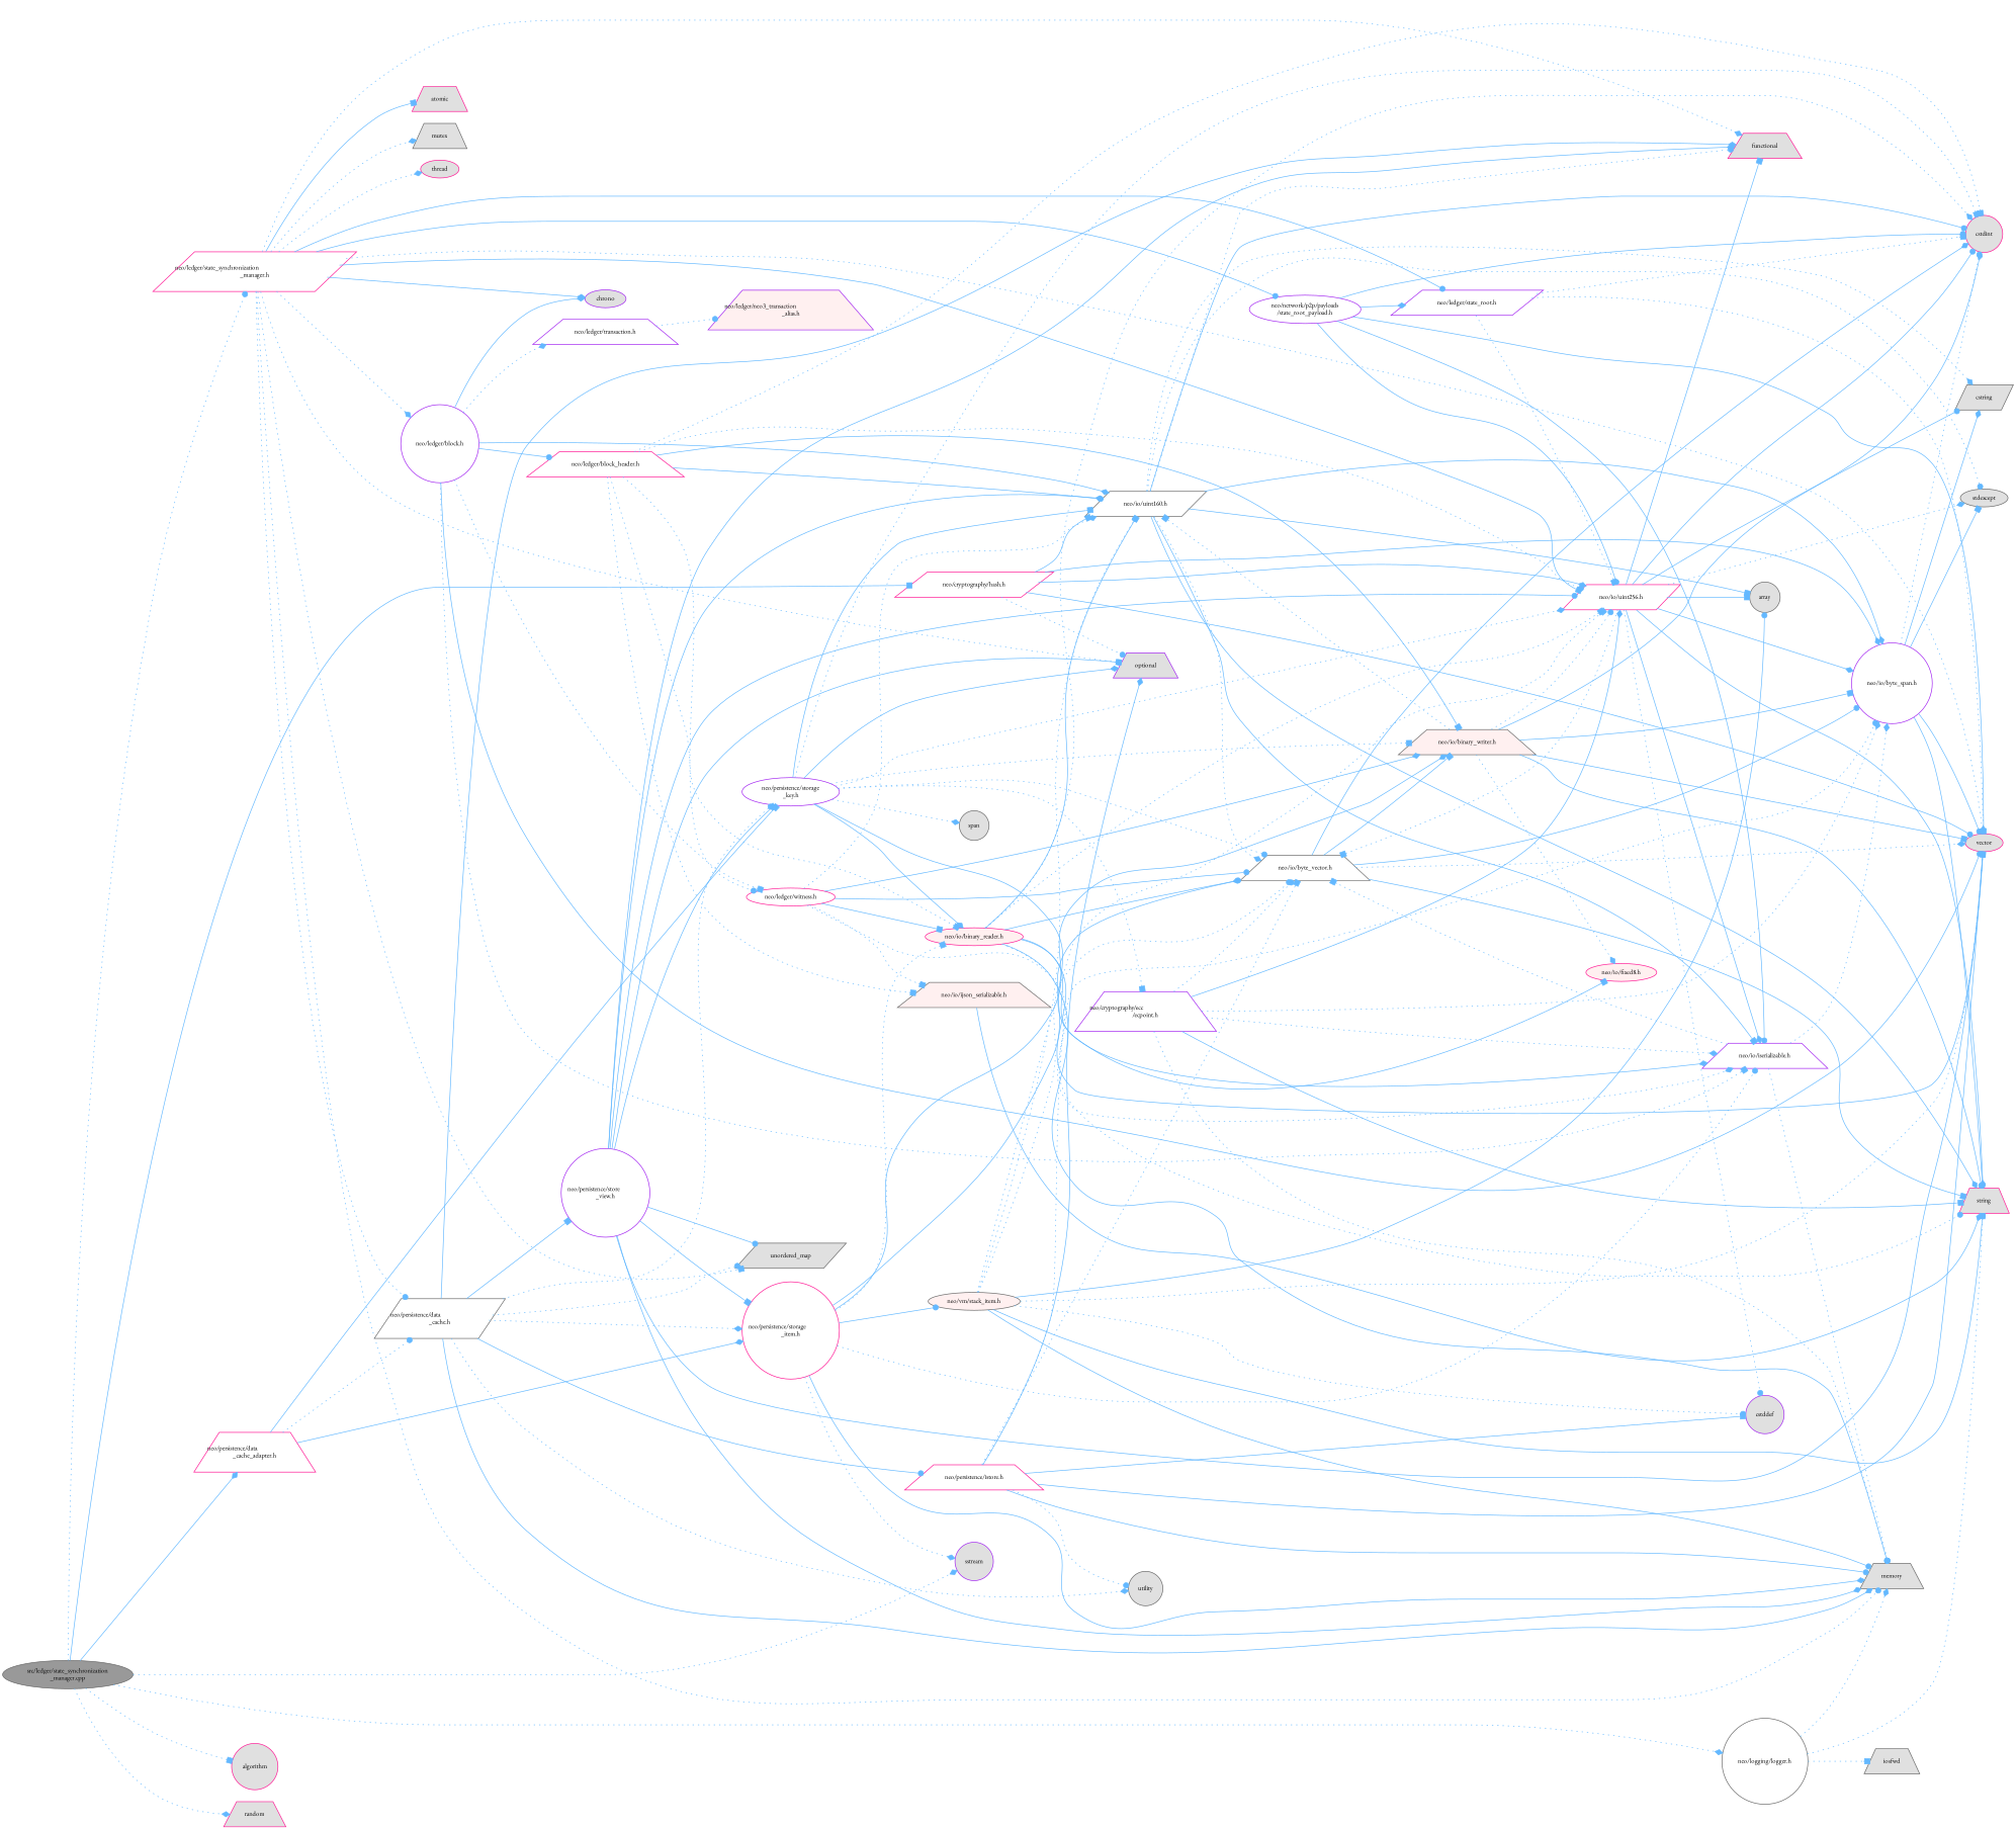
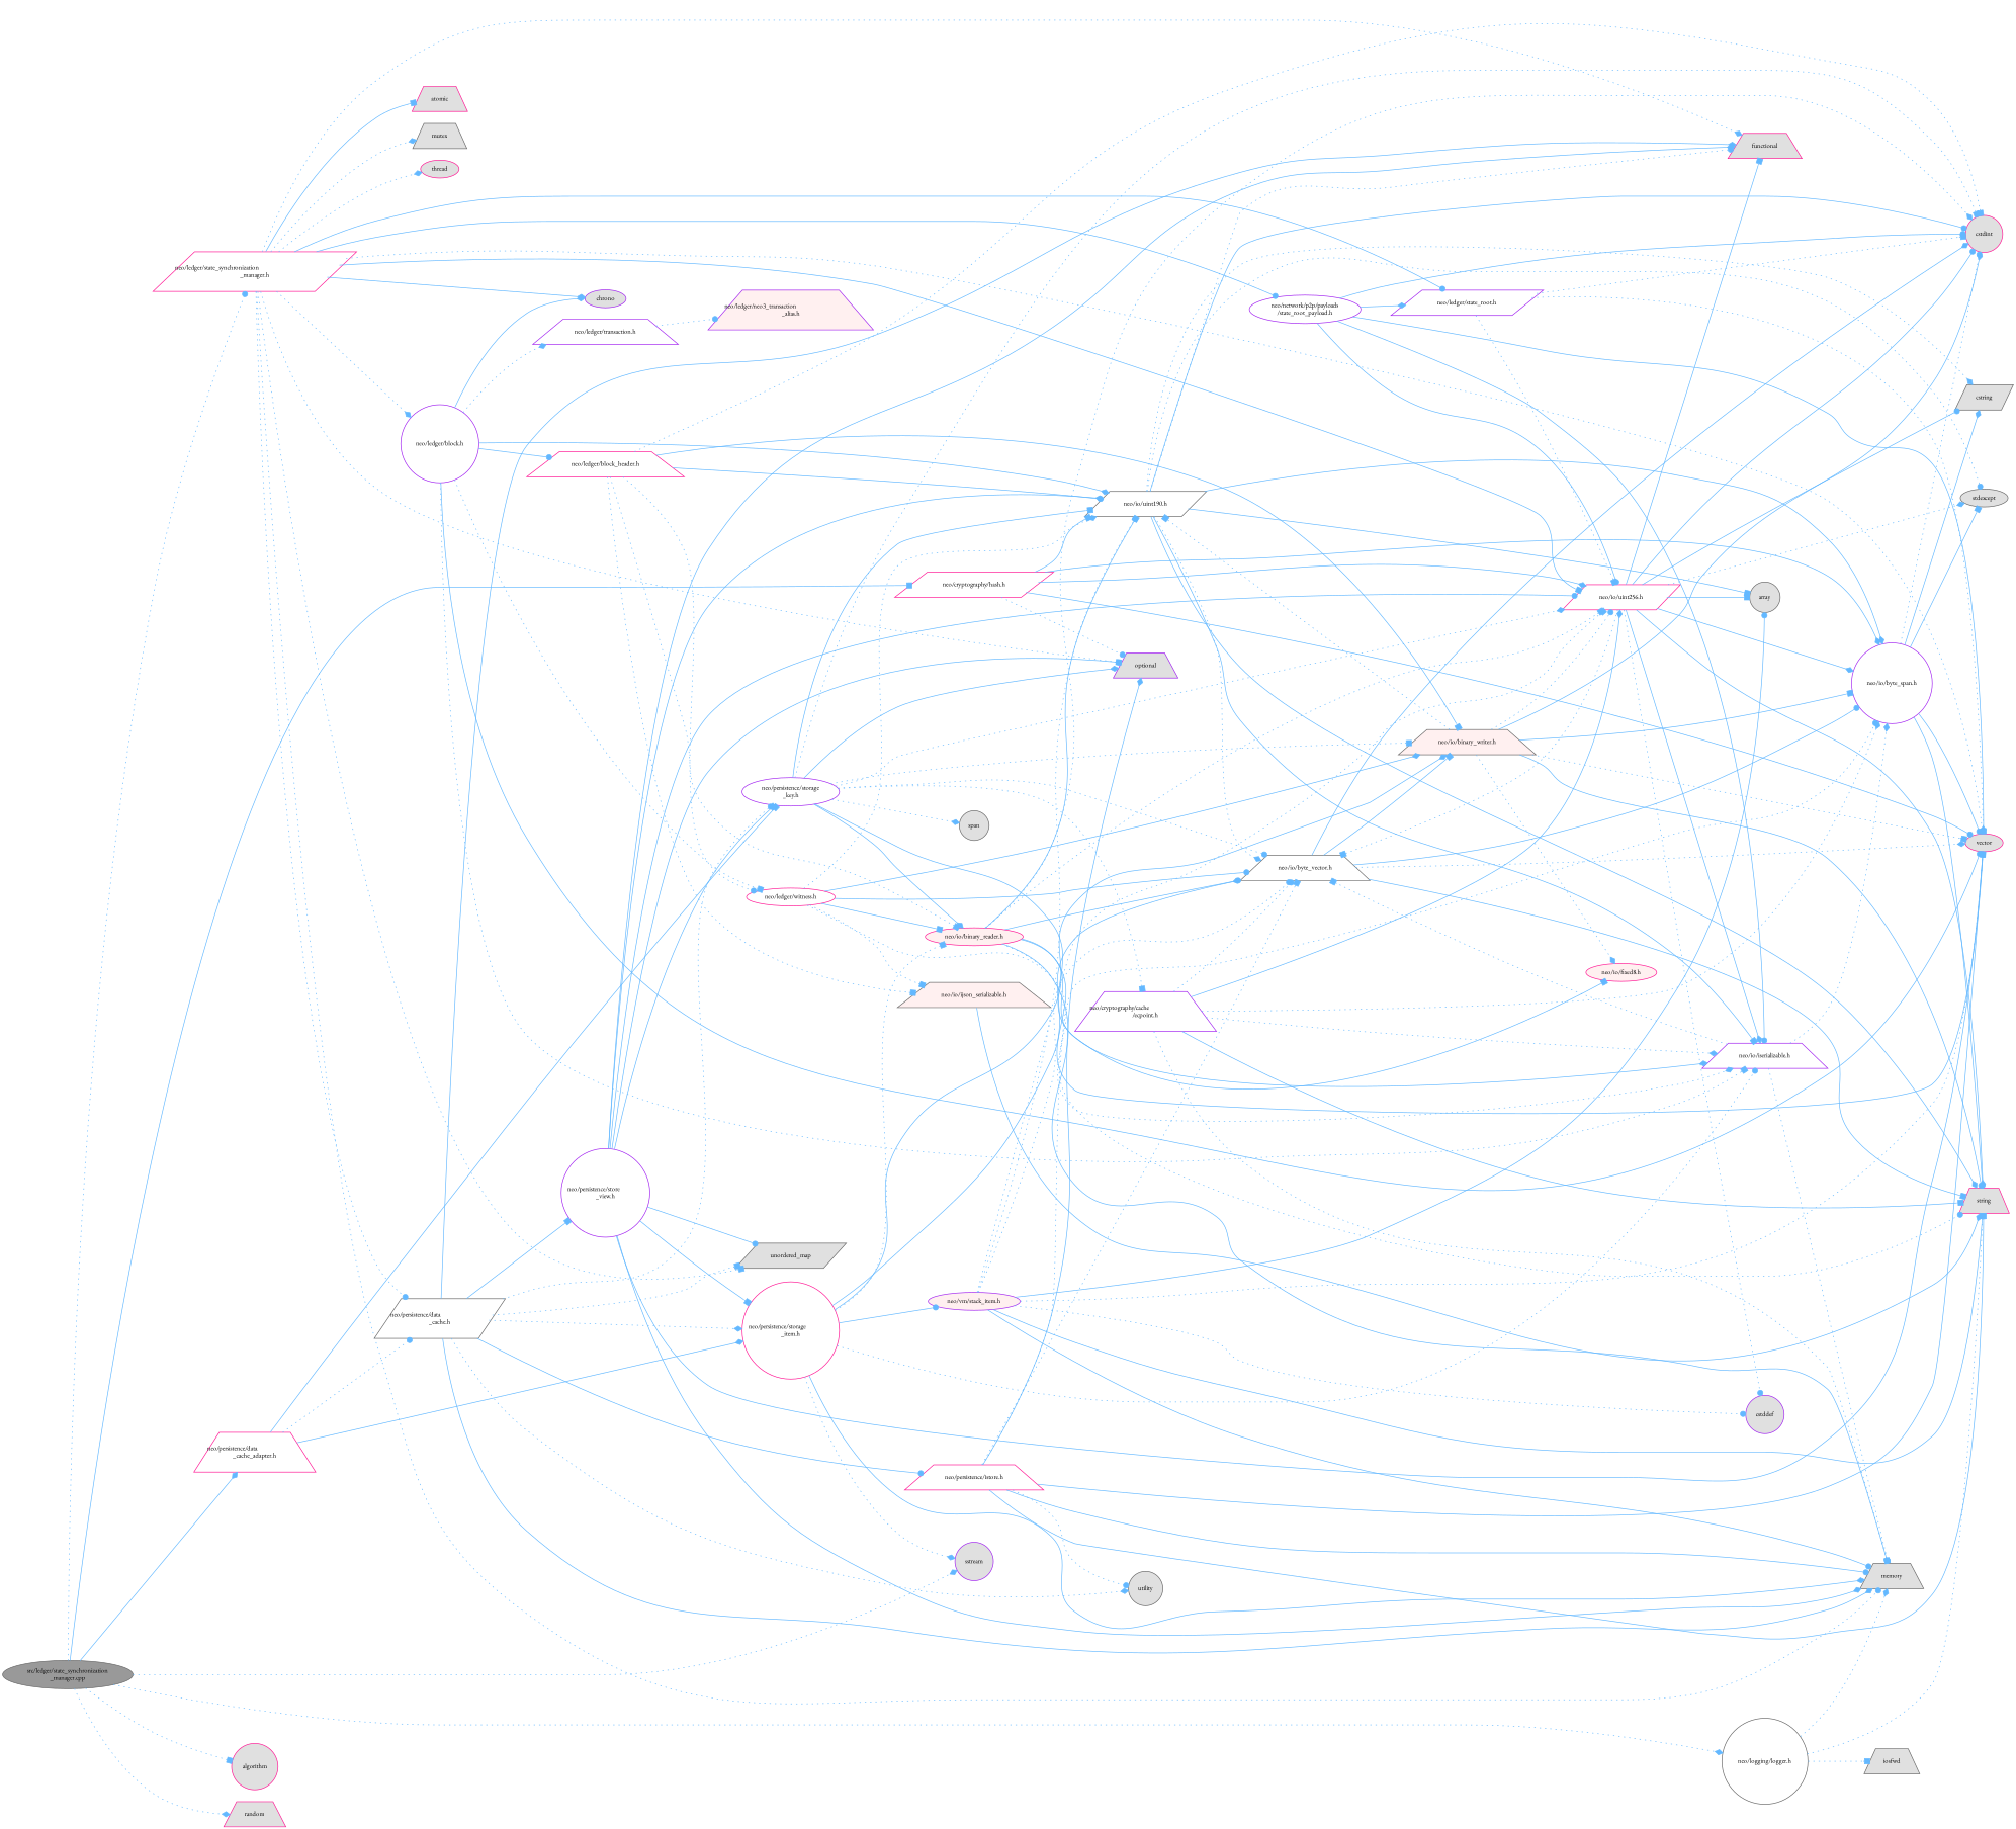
  digraph {
    fontname="EB Garamond"
    rankdir=LR
    node [color=deeppink fillcolor=white fontname="EB Garamond" fontsize=10 shape=trapezium style=filled]
    edge [arrowhead=dot color=steelblue1 fontname="EB Garamond" fontsize=10 labelfontname=Helvetica labelfontsize=10 style=solid]
    n1 [color=gray40 fillcolor=grey60 fontcolor=black height=0.2 label="src/ledger/state_synchronization\l_manager.cpp" shape=ellipse width=0.4]
    n2 [height=0.2 label="neo/cryptography/hash.h" shape=parallelogram width=0.4]
    n3 [height=0.2 label="neo/ledger/state_synchronization\l_manager.h" shape=parallelogram width=0.4]
    n4 [color=purple fillcolor="#E0E0E0" height=0.2 label=sstream shape=circle width=0.4]
    n5 [color=gray40 height=0.2 label="neo/logging/logger.h" shape=circle width=0.4]
    n6 [height=0.2 label="neo/persistence/data\l_cache_adapter.h" width=0.4]
    n7 [fillcolor="#E0E0E0" height=0.2 label=algorithm shape=circle width=0.4]
    n8 [fillcolor="#E0E0E0" height=0.2 label=random width=0.4]
    n9 [color=purple height=0.2 label="neo/io/byte_span.h" shape=circle width=0.4]
    n10 [fillcolor="#E0E0E0" height=0.2 label=vector shape=ellipse width=0.4]
-   n11 [color=gray40 height=0.2 label="neo/io/uint160.h" shape=parallelogram width=0.4]
+   n11 [color=gray40 height=0.2 label="neo/io/uint190.h" shape=parallelogram width=0.4]
    n12 [height=0.2 label="neo/io/uint256.h" shape=parallelogram width=0.4]
    n13 [color=purple fillcolor="#E0E0E0" height=0.2 label=optional width=0.4]
    n14 [fillcolor="#E0E0E0" height=0.2 label=functional width=0.4]
    n15 [color=gray40 fillcolor="#E0E0E0" height=0.2 label=memory width=0.4]
    n16 [color=purple height=0.2 label="neo/ledger/block.h" shape=circle width=0.4]
    n17 [color=purple fillcolor="#E0E0E0" height=0.2 label=chrono shape=ellipse width=0.4]
    n18 [color=purple height=0.2 label="neo/ledger/state_root.h" shape=parallelogram width=0.4]
    n19 [color=purple height=0.2 label="neo/network/p2p/payloads\l/state_root_payload.h" shape=ellipse width=0.4]
    n20 [color=gray40 height=0.2 label="neo/persistence/data\l_cache.h" shape=parallelogram width=0.4]
    n21 [color=gray40 fillcolor="#E0E0E0" height=0.2 label=unordered_map shape=parallelogram width=0.4]
    n22 [fillcolor="#E0E0E0" height=0.2 label=atomic width=0.4]
    n23 [color=gray40 fillcolor="#E0E0E0" height=0.2 label=mutex width=0.4]
    n24 [fillcolor="#E0E0E0" height=0.2 label=thread shape=ellipse width=0.4]
    n25 [fillcolor="#E0E0E0" height=0.2 label=string width=0.4]
    n26 [color=gray40 fillcolor="#E0E0E0" height=0.2 label=iosfwd width=0.4]
    n27 [height=0.2 label="neo/persistence/storage\l_item.h" shape=circle width=0.4]
    n28 [color=purple height=0.2 label="neo/persistence/storage\l_key.h" shape=ellipse width=0.4]
    n29 [fillcolor="#E0E0E0" height=0.2 label=cstdint shape=circle width=0.4]
    n30 [color=gray40 fillcolor="#E0E0E0" height=0.2 label=cstring shape=parallelogram width=0.4]
    n31 [color=gray40 fillcolor="#E0E0E0" height=0.2 label=stdexcept shape=ellipse width=0.4]
    n32 [color=gray40 height=0.2 label="neo/io/byte_vector.h" width=0.4]
    n33 [color=purple height=0.2 label="neo/io/iserializable.h" width=0.4]
    n34 [color=gray40 fillcolor="#E0E0E0" height=0.2 label=array shape=circle width=0.4]
    n35 [color=purple fillcolor="#E0E0E0" height=0.2 label=cstddef shape=circle width=0.4]
    n36 [color=gray40 fillcolor="#FFF0F0" height=0.2 label="neo/io/binary_writer.h" width=0.4]
    n37 [height=0.2 label="neo/ledger/block_header.h" width=0.4]
    n38 [height=0.2 label="neo/ledger/witness.h" shape=ellipse width=0.4]
    n39 [color=purple height=0.2 label="neo/ledger/transaction.h" width=0.4]
    n40 [height=0.2 label="neo/persistence/istore.h" width=0.4]
    n41 [color=purple height=0.2 label="neo/persistence/store\l_view.h" shape=circle width=0.4]
    n42 [color=gray40 fillcolor="#E0E0E0" height=0.2 label=utility shape=circle width=0.4]
    n43 [fillcolor="#FFF0F0" height=0.2 label="neo/io/binary_reader.h" shape=ellipse width=0.4]
    n44 [color=gray40 fillcolor="#FFF0F0" height=0.2 label="neo/io/ijson_serializable.h" width=0.4]
    n45 [color=purple fillcolor="#FFF0F0" height=0.2 label="neo/ledger/neo3_transaction\l_alias.h" width=0.4]
    n46 [fillcolor="#FFF0F0" height=0.2 label="neo/io/fixed8.h" shape=ellipse width=0.4]
-   n47 [color=purple height=0.2 label="neo/cryptography/ecc\l/ecpoint.h" width=0.4]
-   n48 [color=gray40 fillcolor="#FFF0F0" height=0.2 label="neo/vm/stack_item.h" shape=ellipse width=0.4]
+   n47 [color=purple height=0.2 label="neo/cryptography/cache\l/ecpoint.h" width=0.4]
+   n48 [color=purple fillcolor="#FFF0F0" height=0.2 label="neo/vm/stack_item.h" shape=ellipse width=0.4]
    n49 [color=gray40 fillcolor="#E0E0E0" height=0.2 label=span shape=circle width=0.4]
    n1 -> n2 [arrowhead=box]
    n1 -> n3 [style=dotted]
    n1 -> n4 [arrowhead=diamond style=dotted]
    n1 -> n5 [arrowhead=diamond style=dotted]
    n1 -> n6 [arrowhead=diamond]
    n1 -> n7 [arrowhead=box style=dotted]
    n1 -> n8 [arrowhead=diamond style=dotted]
    n2 -> n9 [arrowhead=diamond]
    n2 -> n10
    n2 -> n11 [arrowhead=box]
    n2 -> n12 [arrowhead=diamond]
    n2 -> n13 [style=dotted]
    n3 -> n10 [style=dotted]
    n3 -> n12 [arrowhead=box]
    n3 -> n13 [arrowhead=box style=dotted]
    n3 -> n14 [arrowhead=diamond style=dotted]
    n3 -> n15 [style=dotted]
    n3 -> n16 [arrowhead=diamond style=dotted]
    n3 -> n17 [arrowhead=diamond]
    n3 -> n18
    n3 -> n19
    n3 -> n20 [style=dotted]
    n3 -> n21 [arrowhead=box style=dotted]
    n3 -> n22 [arrowhead=box]
    n3 -> n23 [arrowhead=diamond style=dotted]
    n3 -> n24 [arrowhead=diamond style=dotted]
    n5 -> n15 [arrowhead=diamond style=dotted]
    n5 -> n25 [style=dotted]
    n5 -> n26 [arrowhead=box style=dotted]
    n6 -> n20 [style=dotted]
    n6 -> n27 [arrowhead=diamond]
    n6 -> n28 [arrowhead=box]
    n9 -> n10
    n9 -> n25
    n9 -> n29 [style=dotted]
    n9 -> n30 [arrowhead=diamond]
    n9 -> n31 [arrowhead=box]
    n11 -> n9 [arrowhead=diamond]
    n11 -> n14 [style=dotted]
    n11 -> n25 [arrowhead=diamond]
    n11 -> n29
    n11 -> n30 [arrowhead=diamond style=dotted]
    n11 -> n31 [style=dotted]
    n11 -> n32 [arrowhead=diamond style=dotted]
    n11 -> n33 [arrowhead=box]
    n11 -> n34 [arrowhead=box]
    n12 -> n9 [arrowhead=diamond]
    n12 -> n14 [arrowhead=box]
    n12 -> n25 [arrowhead=diamond]
    n12 -> n29
    n12 -> n30
    n12 -> n31 [arrowhead=diamond style=dotted]
    n12 -> n32 [arrowhead=box style=dotted]
    n12 -> n33 [arrowhead=diamond]
    n12 -> n34 [arrowhead=box]
    n12 -> n35 [style=dotted]
    n16 -> n10
    n16 -> n11 [arrowhead=diamond]
    n16 -> n17 [arrowhead=diamond]
    n16 -> n33 [arrowhead=box style=dotted]
    n16 -> n37
    n16 -> n38 [arrowhead=box style=dotted]
    n16 -> n39 [arrowhead=diamond style=dotted]
    n18 -> n10 [arrowhead=diamond style=dotted]
    n18 -> n12 [arrowhead=box style=dotted]
    n18 -> n29 [arrowhead=box style=dotted]
    n19 -> n10 [arrowhead=box]
    n19 -> n12
    n19 -> n18 [arrowhead=diamond]
    n19 -> n29
    n19 -> n33
    n20 -> n14 [arrowhead=diamond]
    n20 -> n15 [arrowhead=diamond]
-   n20 -> n21 [style=dotted]
+   n20 -> n21 [arrowhead=box style=dotted]
    n20 -> n27 [arrowhead=diamond style=dotted]
    n20 -> n28 [style=dotted]
    n20 -> n40
    n20 -> n41 [arrowhead=box]
    n20 -> n42 [arrowhead=diamond style=dotted]
    n27 -> n4 [arrowhead=diamond style=dotted]
    n27 -> n15 [arrowhead=diamond]
    n27 -> n32
    n27 -> n33 [style=dotted]
    n27 -> n36 [arrowhead=diamond]
    n27 -> n43 [arrowhead=box style=dotted]
    n27 -> n48
    n28 -> n11 [arrowhead=box]
    n28 -> n12 [arrowhead=diamond style=dotted]
    n28 -> n13 [arrowhead=diamond]
    n28 -> n29 [arrowhead=box style=dotted]
    n28 -> n32 [style=dotted]
    n28 -> n33 [arrowhead=diamond]
    n28 -> n36 [arrowhead=box style=dotted]
    n28 -> n43 [arrowhead=diamond]
    n28 -> n47 [arrowhead=box style=dotted]
    n28 -> n49 [arrowhead=diamond style=dotted]
    n32 -> n9
    n32 -> n10 [arrowhead=diamond style=dotted]
    n32 -> n25 [arrowhead=box]
    n32 -> n29 [arrowhead=diamond]
    n32 -> n36 [arrowhead=box]
    n33 -> n9 [arrowhead=diamond style=dotted]
    n33 -> n15 [style=dotted]
    n33 -> n32 [arrowhead=box style=dotted]
    n36 -> n9 [arrowhead=box]
-   n36 -> n10 [arrowhead=box]
+   n36 -> n10 [arrowhead=box style=dotted]
    n36 -> n11 [arrowhead=box style=dotted]
    n36 -> n12 [style=dotted]
    n36 -> n25
    n36 -> n29 [arrowhead=diamond]
    n36 -> n46 [arrowhead=diamond style=dotted]
    n37 -> n11
-   n37 -> n12 [style=dotted]
    n37 -> n29 [arrowhead=box style=dotted]
    n37 -> n36 [arrowhead=box]
    n37 -> n38 [style=dotted]
    n37 -> n43 [arrowhead=box style=dotted]
    n37 -> n44 [arrowhead=box style=dotted]
    n38 -> n11 [arrowhead=diamond style=dotted]
    n38 -> n32
    n38 -> n33 [arrowhead=diamond style=dotted]
    n38 -> n36 [arrowhead=diamond]
    n38 -> n43 [arrowhead=box]
    n38 -> n44 [arrowhead=box style=dotted]
    n39 -> n45 [style=dotted]
    n40 -> n9 [style=dotted]
    n40 -> n10
    n40 -> n13 [arrowhead=diamond]
    n40 -> n15
-   n40 -> n35 [arrowhead=box]
+   n40 -> n25 [arrowhead=box]
    n40 -> n32 [arrowhead=box style=dotted]
    n40 -> n42 [style=dotted]
    n41 -> n10 [arrowhead=box]
    n41 -> n11 [arrowhead=diamond]
    n41 -> n12
    n41 -> n13
    n41 -> n14 [arrowhead=diamond]
    n41 -> n15 [arrowhead=diamond]
    n41 -> n21
    n41 -> n27 [arrowhead=box]
    n41 -> n28 [arrowhead=box]
    n43 -> n10 [arrowhead=box]
    n43 -> n11 [arrowhead=box]
    n43 -> n12 [arrowhead=box style=dotted]
-   n43 -> n15
+   n43 -> n15 [arrowhead=box]
    n43 -> n25 [style=dotted]
    n43 -> n29 [arrowhead=diamond style=dotted]
    n43 -> n32 [arrowhead=diamond]
    n43 -> n46 [arrowhead=box]
    n44 -> n25 [arrowhead=diamond]
    n47 -> n9 [arrowhead=diamond style=dotted]
    n47 -> n12 [arrowhead=diamond]
    n47 -> n15 [style=dotted]
    n47 -> n25 [arrowhead=box]
    n47 -> n32 [style=dotted]
    n47 -> n33 [arrowhead=diamond style=dotted]
    n48 -> n10 [style=dotted]
    n48 -> n11 [style=dotted]
    n48 -> n12 [arrowhead=box style=dotted]
    n48 -> n15
    n48 -> n25 [arrowhead=box]
    n48 -> n32 [style=dotted]
    n48 -> n34
    n48 -> n35 [style=dotted]
  }
